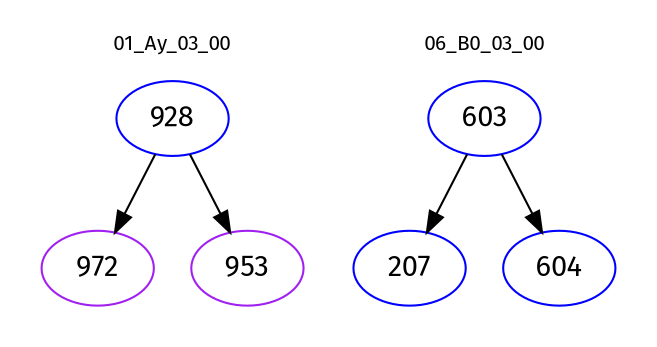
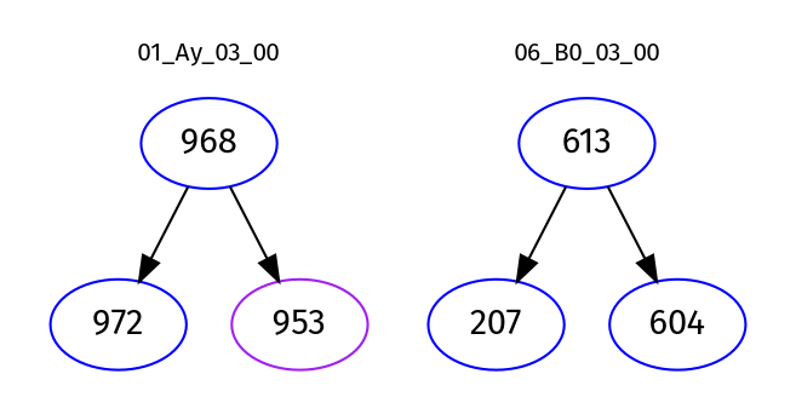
  digraph {
    fontname="Fira Sans"
    node [color=blue fontname="Fira Sans"]
    edge [color=black fontname="Fira Sans"]
-   n1 [label=928]
-   n2 [color=purple label=972]
+   n1 [label=968]
+   n2 [label=972]
    n3 [color=purple label=953]
-   n4 [label=603]
+   n4 [label=613]
    n5 [label=207]
    n6 [label=604]
    subgraph cluster_1 {
      color=white
      fontsize=10
      label="01_Ay_03_00"
      n1
      n2
      n3
    }
    subgraph cluster_2 {
      color=white
      fontsize=10
      label="06_B0_03_00"
      n4
      n5
      n6
    }
    n1 -> n2
    n1 -> n3
    n4 -> n5
    n4 -> n6
  }
